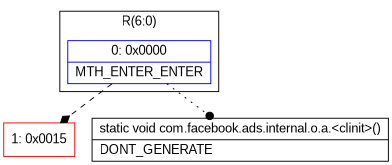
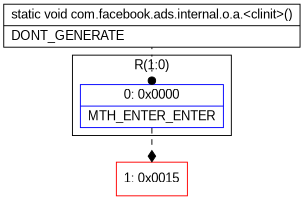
  digraph {
    fontname="Liberation Sans"
    node [fontname="Liberation Sans" shape=record]
    edge [fontname="Liberation Sans"]
    n1 [color=blue label="{0\:\ 0x0000|MTH_ENTER_ENTER\l}"]
    n2 [color=red label="{1\:\ 0x0015}"]
    n3 [label="{static void com.facebook.ads.internal.o.a.\<clinit\>()  | DONT_GENERATE\l}"]
    subgraph cluster_1 {
-     label="R(6:0)"
+     label="R(1:0)"
      n1
    }
    n1 -> n2 [arrowhead=diamond style=dashed]
-   n1 -> n3 [arrowhead=dot style=dotted]
+   n3 -> n1 [arrowhead=dot style=dotted]
  }
